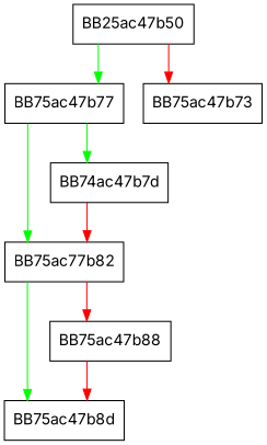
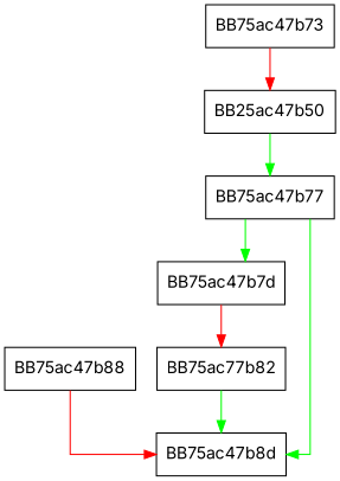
  digraph {
    fontname=Inter
    splines=ortho
    node [fontname=Inter shape=box]
    edge [color=green fontname=Inter]
    n1 [label=BB25ac47b50]
    BB75ac47b77
    BB75ac47b73
    n4 [label=BB75ac77b82]
-   BB75ac47b7d [label=BB74ac47b7d]
+   BB75ac47b7d
    BB75ac47b8d
    BB75ac47b88
    n1 -> BB75ac47b77
-   n1 -> BB75ac47b73 [color=red]
-   BB75ac47b77 -> n4
+   BB75ac47b73 -> n1 [color=red]
+   BB75ac47b77 -> BB75ac47b8d
    BB75ac47b77 -> BB75ac47b7d
    n4 -> BB75ac47b8d
-   n4 -> BB75ac47b88 [color=red]
    BB75ac47b7d -> n4 [color=red]
    BB75ac47b88 -> BB75ac47b8d [color=red]
  }
